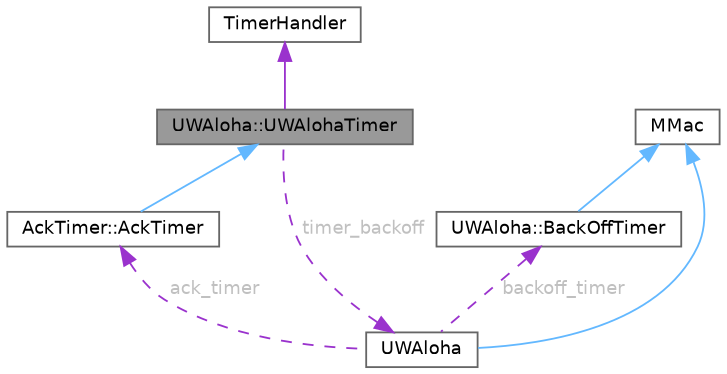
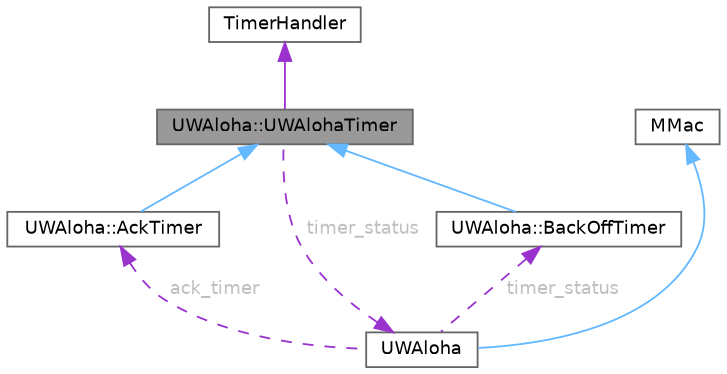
  digraph {
    node [color=gray40 fillcolor=white fontname=Helvetica fontsize=10 shape=box style=filled]
    edge [color=darkorchid3 dir=back fontname=Helvetica fontsize=10 labelfontname=Helvetica labelfontsize=10 style=solid]
    n1 [fillcolor=grey60 fontcolor=black height=0.2 label="UWAloha::UWAlohaTimer" width=0.4]
-   n2 [height=0.2 label="AckTimer::AckTimer" width=0.4]
+   n2 [height=0.2 label="UWAloha::AckTimer" width=0.4]
    n3 [height=0.2 label="UWAloha::BackOffTimer" width=0.4]
    n4 [height=0.2 label=UWAloha width=0.4]
    n5 [height=0.2 label=TimerHandler width=0.4]
    n6 [height=0.2 label=MMac width=0.4]
    n1 -> n2 [color=steelblue1]
-   n6 -> n3 [color=steelblue1]
+   n1 -> n3 [color=steelblue1]
    n2 -> n4 [fontcolor=grey label=" ack_timer" style=dashed]
-   n3 -> n4 [fontcolor=grey label=" backoff_timer" style=dashed]
-   n4 -> n1 [fontcolor=grey label=" timer_backoff" style=dashed]
+   n3 -> n4 [fontcolor=grey label=" timer_status" style=dashed]
+   n4 -> n1 [fontcolor=grey label=" timer_status" style=dashed]
    n5 -> n1
    n6 -> n4 [color=steelblue1]
  }
